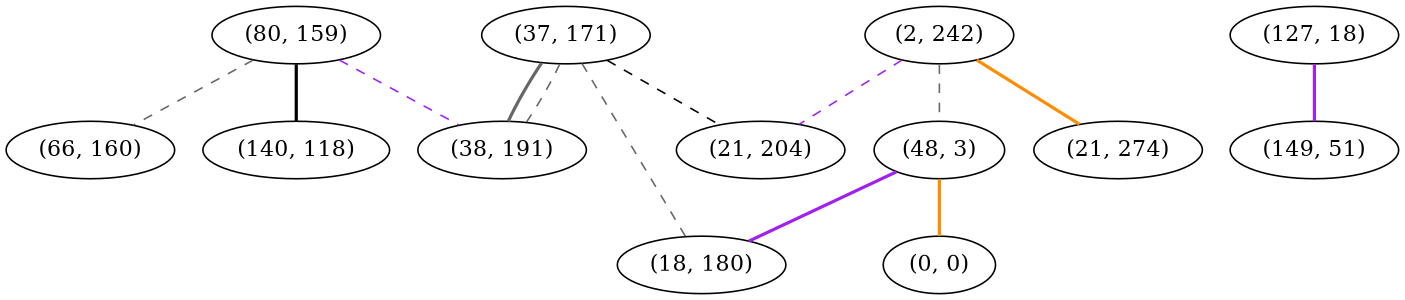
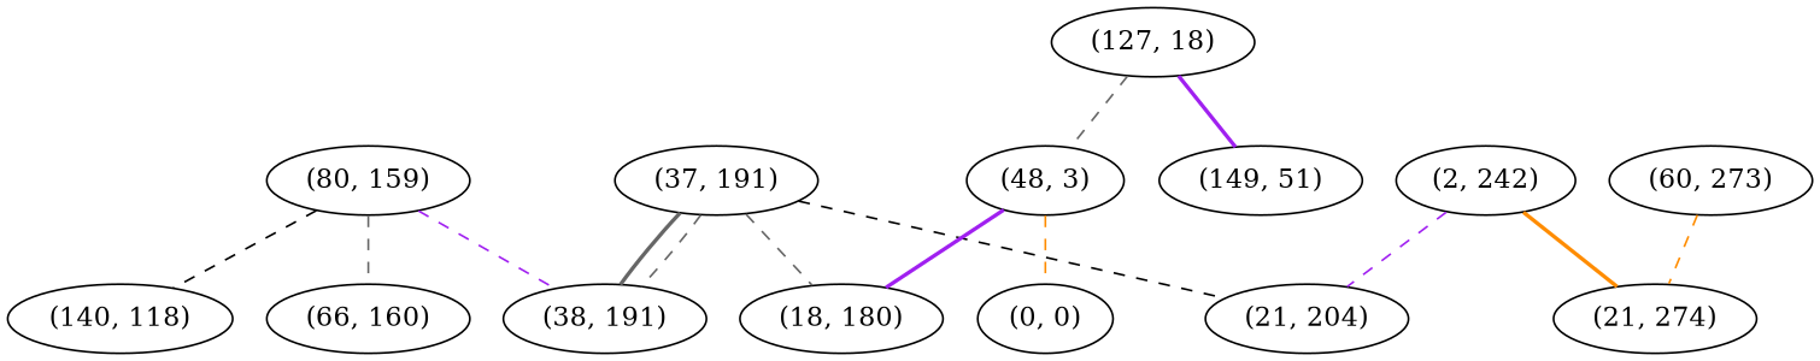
  graph {
    edge [color=gray40 style=dashed weight=1]
-   "(37, 191)" [label="(37, 171)"]
+   "(37, 191)"
    "(38, 191)"
    "(18, 180)"
    "(21, 204)"
+   "(60, 273)"
    "(21, 274)"
    "(80, 159)"
    "(66, 160)"
    "(140, 118)"
    "(127, 18)"
    "(48, 3)"
    "(149, 51)"
    "(0, 0)"
    "(2, 242)"
    "(37, 191)" -- "(38, 191)" [style=bold]
    "(37, 191)" -- "(38, 191)"
    "(37, 191)" -- "(18, 180)"
    "(37, 191)" -- "(21, 204)" [color=black]
+   "(60, 273)" -- "(21, 274)" [color=darkorange]
    "(80, 159)" -- "(38, 191)" [color=purple]
    "(80, 159)" -- "(66, 160)"
-   "(80, 159)" -- "(140, 118)" [color=black style=bold]
-   "(2, 242)" -- "(48, 3)"
+   "(80, 159)" -- "(140, 118)" [color=black]
+   "(127, 18)" -- "(48, 3)"
    "(127, 18)" -- "(149, 51)" [color=purple style=bold]
    "(48, 3)" -- "(18, 180)" [color=purple style=bold]
-   "(48, 3)" -- "(0, 0)" [color=darkorange style=bold weight=4]
+   "(48, 3)" -- "(0, 0)" [color=darkorange weight=4]
    "(2, 242)" -- "(21, 204)" [color=purple]
    "(2, 242)" -- "(21, 274)" [color=darkorange style=bold]
  }
